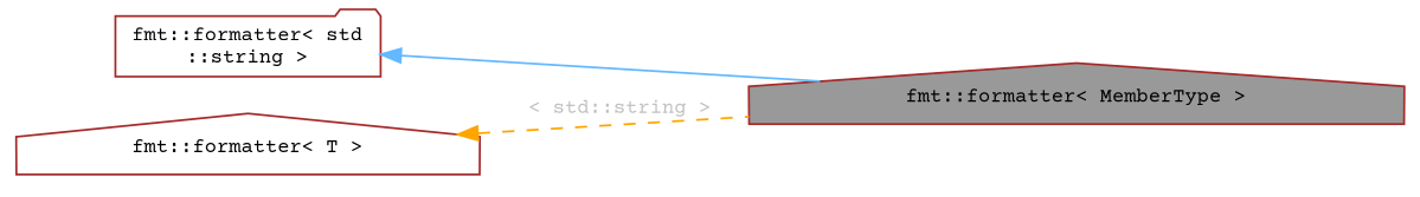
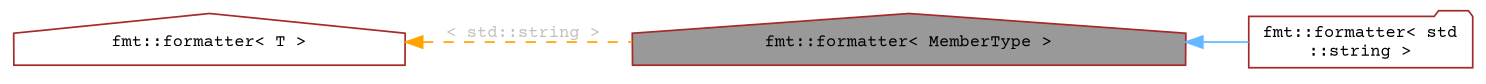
  digraph {
    fontname="Courier Prime"
    rankdir=LR
    node [color=brown fillcolor=white fontname="Courier Prime" fontsize=10 shape=house style=filled]
    edge [dir=back fontname="Courier Prime" fontsize=10 labelfontname=Helvetica labelfontsize=10]
    n1 [fillcolor=grey60 fontcolor=black height=0.2 label="fmt::formatter\< MemberType \>" width=0.4]
    n2 [height=0.2 label="fmt::formatter\< std\l::string \>" shape=folder width=0.4]
    n3 [height=0.2 label="fmt::formatter\< T \>" width=0.4]
-   n2 -> n1 [color=steelblue1 style=solid]
+   n1 -> n2 [color=steelblue1 style=solid]
    n3 -> n1 [color=orange fontcolor=grey label=" \< std::string \>" style=dashed]
  }
